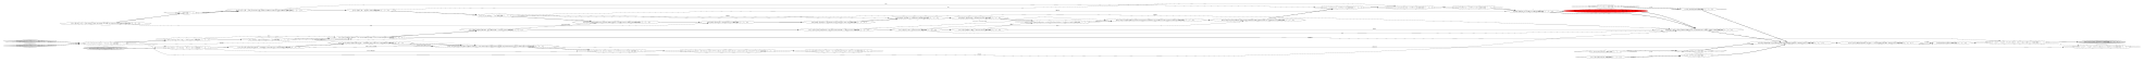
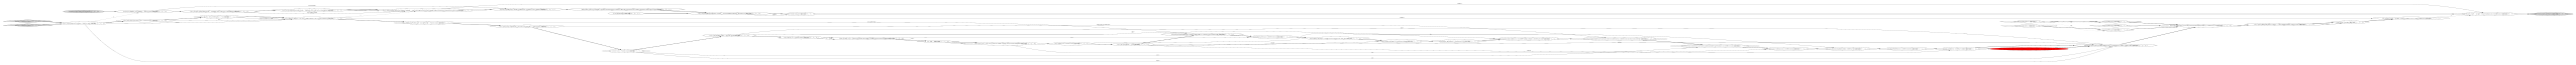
  digraph {
    fontname="Liberation Mono"
    rankdir=LR
    node [fillcolor=white fontname="Liberation Mono" shape=ellipse style=filled]
    edge [fontname="Liberation Mono" style=bold]
    n1 [label="int vmId = 1@@@15@@@['1', '1', '0']" shape=diamond]
    n2 [label="final int(( vms = new int((((edu.fdu.CPPDG.tinypdg.pe.ExpressionInfo@7d0ec4@@@16@@@['1', '1', '0']"]
    n3 [label="when(conn.listDomains()).thenReturn(vms)@@@30@@@['1', '1', '0']"]
    n4 [label="final Domain dm = Mockito.mock()@@@19@@@['1', '1', '0']"]
    n5 [label="fail(e.getMessage())@@@37@@@['1', '1', '0']"]
    n6 [label="when(storagePoolMgr.connectPhysicalDisksViaVmSpec(vmSpec)).thenReturn(true)@@@45@@@['1', '1', '0']"]
    n7 [label="final LibvirtRequestWrapper wrapper = LibvirtRequestWrapper.getInstance()@@@46@@@['1', '1', '0']"]
    n8 [label="when(conn.domainLookupByID(vmId)).thenReturn(dm)@@@31@@@['1', '1', '0']"]
    n9 [label="when(dm.getMaxMemory()).thenReturn(1024L)@@@32@@@['1', '1', '0']"]
    n10 [label="final Connect conn = Mockito.mock()@@@9@@@['1', '1', '0']"]
    n11 [label="doNothing().when(libvirtComputingResource).createVbd(conn,vmSpec,vmName,vmDef)@@@34@@@['1', '1', '0']"]
    n12 [label="when(libvirtUtilitiesHelper.getConnectionByType(vmDef.getHvsType())).thenReturn(conn)@@@29@@@['1', '1', '0']"]
    n13 [label="final LibvirtVMDef vmDef = Mockito.mock()@@@10@@@['1', '1', '0']"]
    n14 [label="when(libvirtComputingResource.createVMFromSpec(vmSpec)).thenReturn(vmDef)@@@26@@@['1', '1', '0']"]
+   n15 [label="final NicTO nic = Mockito.mock()@@@11@@@['1', '1', '0']"]
    n16 [fillcolor=lightgray label="testDeleteLogicalSwitchPortCommand['0', '0', '1']"]
    n17 [label="final NiciraNvpApi niciraNvpApi = Mockito.mock()@@@3@@@['0', '0', '1']"]
    n18 [label="when(niciraNvpResource.getNiciraNvpApi()).thenReturn(niciraNvpApi)@@@7@@@['0', '0', '1']"]
    n19 [label="final String logicalSwitchUuid = \"d2e05a9e-7120-4487-a5fc-414ab36d9345\"@@@4@@@['0', '0', '1']"]
    n20 [label="final String logicalSwitchPortUuid = \"d2e05a9e-7120-4487-a5fc-414ab36d9345\"@@@5@@@['0', '0', '1']"]
    n21 [label="final DeleteLogicalSwitchPortCommand command = new DeleteLogicalSwitchPortCommand(logicalSwitchUuid,logicalSwitchPortUuid)@@@6@@@['0', '0', '1']"]
    n22 [label="final Answer answer = wrapper.execute(command,niciraNvpResource)@@@16@@@['0', '0', '1']"]
    n23 [label="when(vmSpec.getNics()).thenReturn(nics)@@@22@@@['1', '1', '0']"]
    n24 [label="when(vmSpec.getType()).thenReturn(VirtualMachine.Type.User)@@@23@@@['1', '1', '0']"]
    n25 [label="when(vmSpec.getName()).thenReturn(vmName)@@@24@@@['1', '1', '0']"]
    n26 [fillcolor=red label="when(libvirtComputingResource.getTotalMemory()).thenReturn(2048 * 1024L)@@@34@@@['1', '0', '0']"]
+   n27 [fillcolor=lightgray label="assertTrue(answer.getResult())@@@17@@@['0', '0', '1']"]
    n28 [label="doNothing().when(niciraNvpApi).deleteLogicalSwitchPort(command.getLogicalSwitchUuid(),command.getLogicalSwitchPortUuid())@@@9@@@['0', '0', '1']"]
    n29 [label="final NiciraNvpRequestWrapper wrapper = NiciraNvpRequestWrapper.getInstance()@@@14@@@['0', '0', '1']"]
+   n30 [label="assertNotNull(wrapper)@@@15@@@['0', '0', '1']"]
    n31 [label="final String vmName = \"Test\"@@@20@@@['1', '1', '0']"]
    n32 [label="when(libvirtComputingResource.getStoragePoolMgr()).thenReturn(storagePoolMgr)@@@21@@@['1', '1', '0']"]
    n33 [label="when(dm.getName()).thenReturn(vmName)@@@33@@@['1', '1', '0']"]
    n34 [label="when(vmSpec.getMaxRam()).thenReturn(512L)@@@25@@@['1', '1', '0']"]
    n35 [label="final boolean executeInSequence = false@@@5@@@['1', '1', '0']"]
    n36 [label="final StartCommand command = new StartCommand(vmSpec,host,executeInSequence)@@@6@@@['1', '1', '0']"]
    n37 [label="final Answer answer = wrapper.execute(command,libvirtComputingResource)@@@48@@@['1', '1', '0']"]
    n38 [label="final KVMStoragePoolManager storagePoolMgr = Mockito.mock()@@@7@@@['1', '1', '0']"]
    n39 [label="final LibvirtUtilitiesHelper libvirtUtilitiesHelper = Mockito.mock()@@@8@@@['1', '1', '0']"]
    n40 [label="when(libvirtComputingResource.getLibvirtUtilitiesHelper()).thenReturn(libvirtUtilitiesHelper)@@@27@@@['1', '1', '0']"]
-   n41 [fillcolor=lightgray label="assertTrue(answer.getResult())@@@49@@@['1', '1', '0']"]
    n42 [label="final VirtualMachineTO vmSpec = Mockito.mock()@@@3@@@['1', '1', '0']"]
    n43 [label="final com.cloud.host.Host host = Mockito.mock()@@@4@@@['1', '1', '0']"]
    n44 [fillcolor=lightgray label="testStartCommandHostMemory['1', '0', '0']" shape=diamond]
-   n45 [label="final InternalErrorException e@@@39@@@['1', '1', '0']" shape=diamond]
    n46 [label="fail(e.getMessage())@@@40@@@['1', '1', '0']" shape=diamond]
    n47 [label="assertNotNull(wrapper)@@@47@@@['1', '1', '0']"]
+   n48 [label="fail(e.getMessage())@@@12@@@['0', '0', '1']"]
    n49 [label="final NicTO(( nics = new NicTO((((edu.fdu.CPPDG.tinypdg.pe.ExpressionInfo@7d0eb7@@@12@@@['1', '1', '0']"]
    n50 [label="final LibvirtException e@@@36@@@['1', '1', '0']" shape=diamond]
    n51 [fillcolor=lightgray label="testStartCommandHostMemory['0', '1', '0']" shape=diamond]
    n52 [label="fail(e.getMessage())@@@43@@@['1', '1', '0']" shape=diamond]
    n53 [label="final URISyntaxException e@@@42@@@['1', '1', '0']" shape=diamond]
    n1 -> n2
    n1 -> n2 [label=vmId style=solid]
    n2 -> n3 [label=vms style=solid]
    n2 -> n4
    n3 -> n8
    n4 -> n8 [label=dm style=solid]
    n4 -> n31
    n5 -> n6
    n6 -> n7
    n7 -> n47
    n7 -> n47 [label=wrapper style=solid]
    n8 -> n9
    n9 -> n33
    n10 -> n11 [label=conn style=solid]
    n10 -> n12 [label=conn style=solid]
    n10 -> n13
    n11 -> n6
    n12 -> n3
    n13 -> n11 [label=vmDef style=solid]
    n13 -> n14 [label=vmDef style=solid]
+   n13 -> n15
    n14 -> n40
+   n15 -> n49 [label=nic style=solid]
+   n15 -> n49
    n16 -> n17
    n17 -> n18 [label=niciraNvpApi style=solid]
    n17 -> n19
    n18 -> n28
    n19 -> n20
    n19 -> n21 [label=logicalSwitchUuid style=solid]
    n20 -> n21
    n20 -> n21 [label=logicalSwitchPortUuid style=solid]
    n21 -> n18
    n21 -> n22 [label=command style=solid]
+   n22 -> n27
    n23 -> n24
    n24 -> n25
    n25 -> n34
    n26 -> n11
    n28 -> n29
+   n29 -> n30
+   n29 -> n30 [label=wrapper style=solid]
+   n30 -> n22
    n31 -> n11 [label=vmName style=solid]
    n31 -> n25 [label=vmName style=solid]
    n31 -> n32
    n31 -> n33 [label=vmName style=solid]
    n32 -> n23
    n33 -> n11
    n33 -> n26
    n34 -> n14
    n35 -> n36
    n35 -> n36 [label=executeInSequence style=solid]
    n36 -> n21 [label=0 style=dashed]
    n36 -> n37 [label=command style=solid]
    n36 -> n38
    n37 -> n22 [label=0 style=dashed]
-   n37 -> n41
    n38 -> n32 [label=storagePoolMgr style=solid]
    n38 -> n39
    n39 -> n10
    n39 -> n40 [label=libvirtUtilitiesHelper style=solid]
    n40 -> n12
    n42 -> n11 [label=vmSpec style=solid]
    n42 -> n17 [label=0 style=dashed]
    n42 -> n36 [label=vmSpec style=solid]
    n42 -> n43
    n43 -> n35
    n43 -> n36 [label=host style=solid]
    n44 -> n42
-   n45 -> n46 [label=true style=dotted]
-   n45 -> n46
    n46 -> n6
    n47 -> n37
+   n48 -> n29
    n49 -> n1
    n49 -> n23 [label=nics style=solid]
    n50 -> n5 [label=true style=dotted]
    n50 -> n5
    n51 -> n42
    n52 -> n6
    n53 -> n52
    n53 -> n52 [label=true style=dotted]
  }
